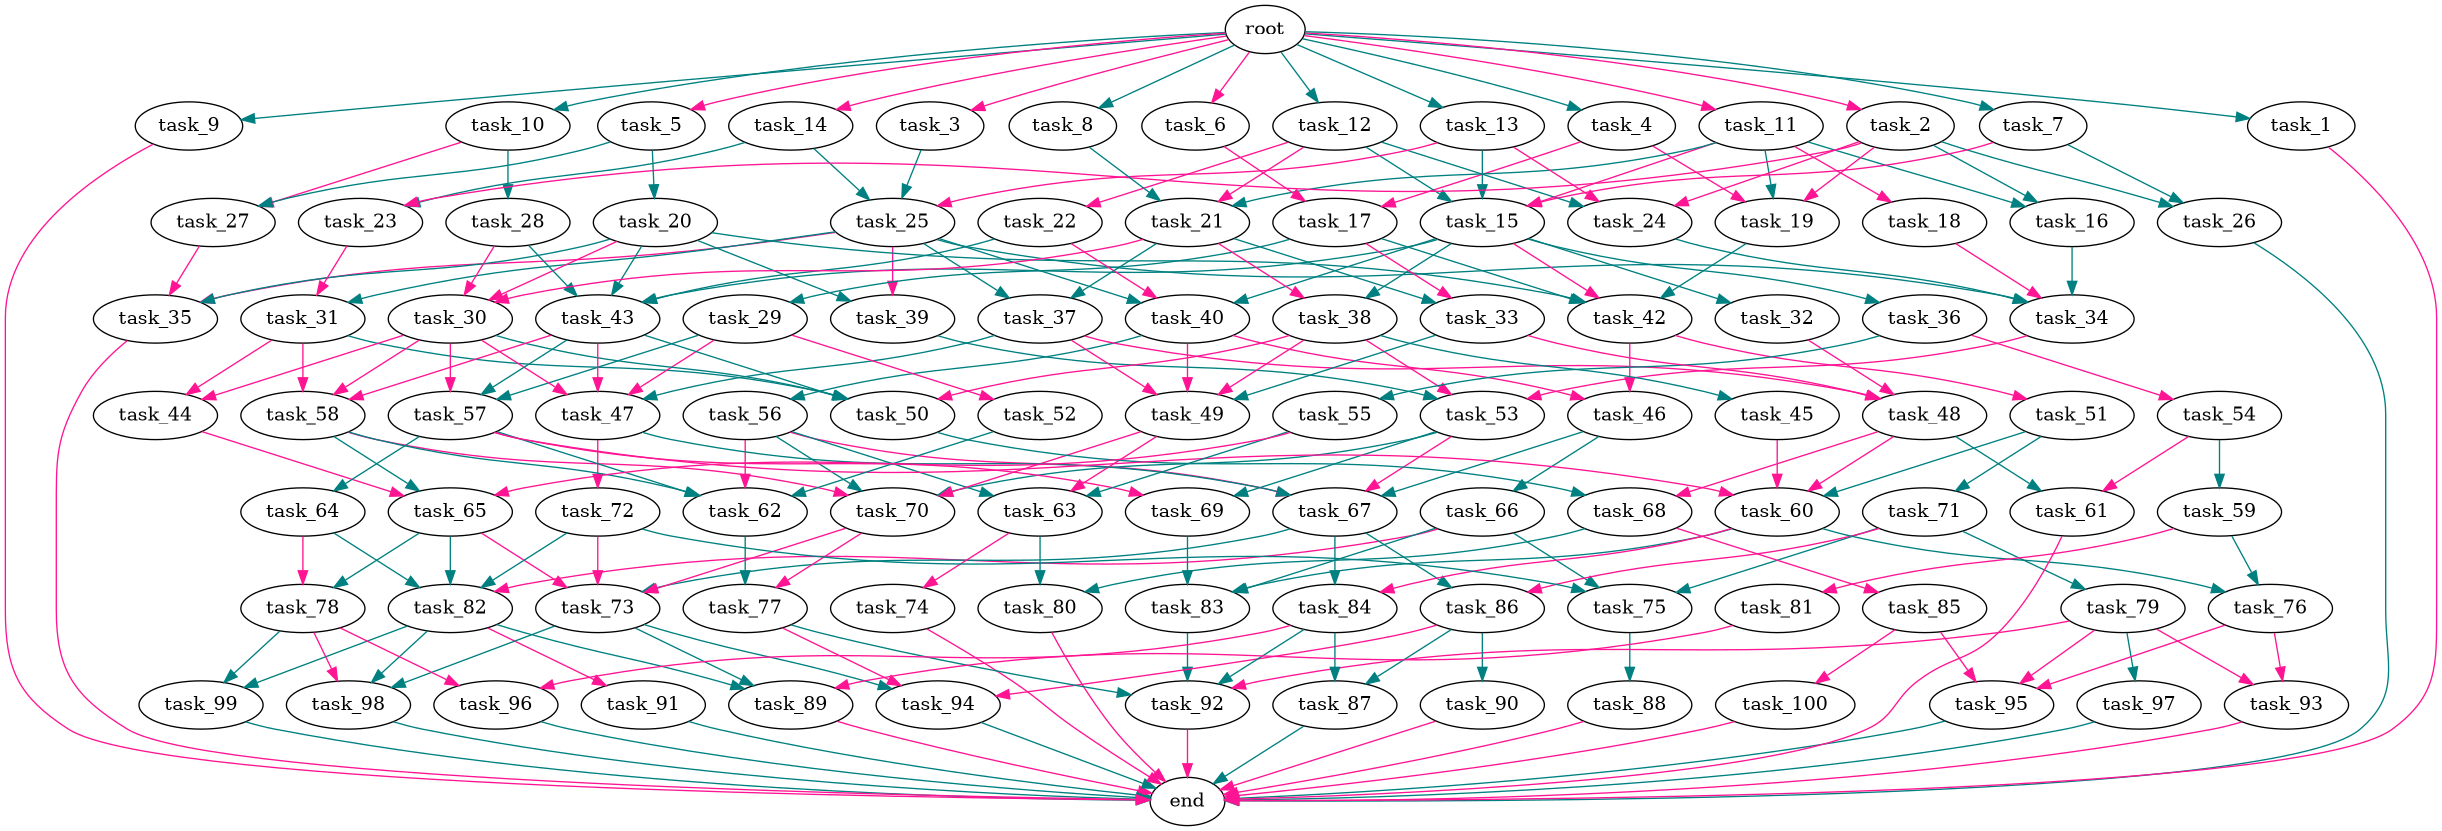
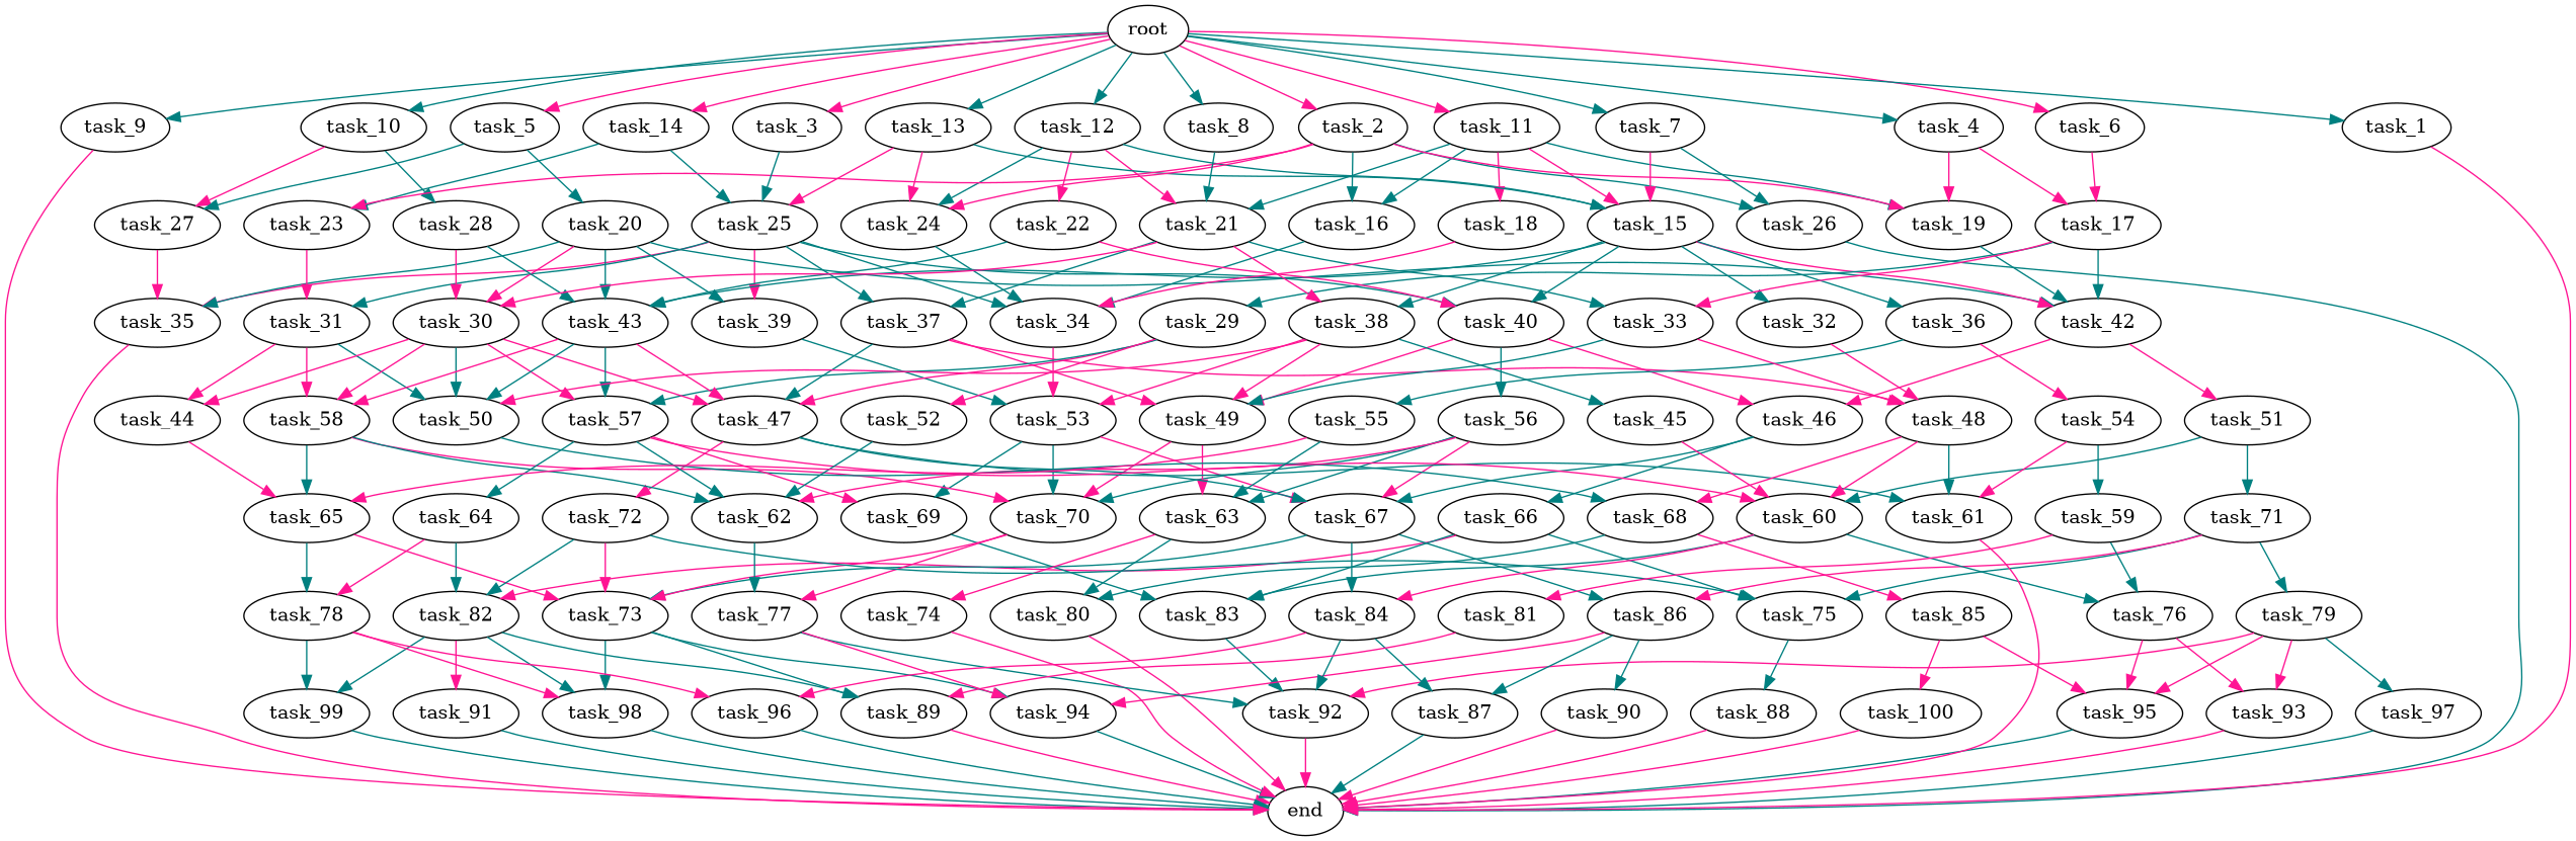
  digraph {
    edge [color=teal]
    task_66
    task_82
    task_83
    task_75
    task_91
    task_89
    task_98
    task_99
    task_92
    task_88
    task_71
    task_79
    task_86
    task_95
    task_93
    task_97
    task_87
    task_94
    task_90
    end
    task_27
    task_35
    task_34
    task_53
    task_69
    task_67
    task_70
    task_63
    task_80
    task_74
    task_26
    task_25
    task_40
    task_39
    task_37
    task_31
    task_56
    task_49
    task_46
    task_47
    task_48
    task_44
    task_58
    task_50
    task_65
    task_73
    task_78
    task_19
    task_42
    task_51
    task_57
    task_62
    task_64
    task_60
    task_77
    task_84
    task_76
    task_72
    task_61
    task_29
    task_52
    task_20
    task_30
    task_43
    task_15
    task_38
    task_32
    task_36
    task_45
    task_54
    task_55
    task_100
    task_16
    task_96
    task_10
    task_28
    task_68
    task_23
    task_4
    task_17
    task_33
    task_9
    task_14
    task_59
    task_81
    task_12
    task_24
    task_22
    task_21
    task_18
    task_11
    task_6
    root
    task_1
    task_13
    task_2
    task_5
    task_7
    task_3
    task_8
    task_85
    task_66 -> task_82 [color=deeppink]
    task_66 -> task_83
    task_66 -> task_75
    task_82 -> task_91 [color=deeppink]
    task_82 -> task_89
    task_82 -> task_98
    task_82 -> task_99
    task_83 -> task_92
    task_75 -> task_88
    task_91 -> end
    task_89 -> end [color=deeppink]
    task_98 -> end
    task_99 -> end
    task_92 -> end [color=deeppink]
    task_88 -> end [color=deeppink]
    task_71 -> task_75
    task_71 -> task_79
    task_71 -> task_86 [color=deeppink]
    task_79 -> task_92 [color=deeppink]
    task_79 -> task_95 [color=deeppink]
    task_79 -> task_93 [color=deeppink]
    task_79 -> task_97
    task_86 -> task_87
    task_86 -> task_94 [color=deeppink]
    task_86 -> task_90
    task_95 -> end
    task_93 -> end [color=deeppink]
    task_97 -> end
    task_87 -> end
    task_94 -> end
    task_90 -> end [color=deeppink]
    task_27 -> task_35 [color=deeppink]
    task_35 -> end [color=deeppink]
    task_34 -> task_53 [color=deeppink]
    task_53 -> task_69
    task_53 -> task_67 [color=deeppink]
    task_53 -> task_70
    task_69 -> task_83
    task_67 -> task_86
    task_67 -> task_73
    task_67 -> task_84
    task_70 -> task_73 [color=deeppink]
    task_70 -> task_77 [color=deeppink]
    task_63 -> task_80
    task_63 -> task_74 [color=deeppink]
    task_80 -> end [color=deeppink]
    task_74 -> end [color=deeppink]
    task_26 -> end
    task_25 -> task_35 [color=deeppink]
    task_25 -> task_34
    task_25 -> task_40
    task_25 -> task_39 [color=deeppink]
    task_25 -> task_37
    task_25 -> task_31
    task_40 -> task_56
    task_40 -> task_49 [color=deeppink]
    task_40 -> task_46 [color=deeppink]
    task_39 -> task_53
    task_37 -> task_49 [color=deeppink]
    task_37 -> task_47
    task_37 -> task_48 [color=deeppink]
    task_31 -> task_44 [color=deeppink]
    task_31 -> task_58 [color=deeppink]
    task_31 -> task_50
    task_56 -> task_67 [color=deeppink]
    task_56 -> task_70
    task_56 -> task_63
    task_56 -> task_62 [color=deeppink]
    task_49 -> task_70 [color=deeppink]
    task_49 -> task_63 [color=deeppink]
    task_46 -> task_66
    task_46 -> task_67
    task_47 -> task_67
    task_47 -> task_72 [color=deeppink]
+   task_47 -> task_61
    task_48 -> task_60 [color=deeppink]
    task_48 -> task_61
    task_48 -> task_68 [color=deeppink]
    task_44 -> task_65 [color=deeppink]
    task_58 -> task_70 [color=deeppink]
    task_58 -> task_65
    task_58 -> task_62
    task_50 -> task_68
-   task_65 -> task_82
    task_65 -> task_73 [color=deeppink]
    task_65 -> task_78
    task_73 -> task_89
    task_73 -> task_98
    task_73 -> task_94
    task_78 -> task_98 [color=deeppink]
    task_78 -> task_99
    task_78 -> task_96 [color=deeppink]
    task_19 -> task_42
    task_42 -> task_46 [color=deeppink]
    task_42 -> task_51 [color=deeppink]
    task_51 -> task_71
    task_51 -> task_60
    task_57 -> task_69 [color=deeppink]
    task_57 -> task_62
    task_57 -> task_64
    task_57 -> task_60 [color=deeppink]
    task_62 -> task_77
    task_64 -> task_82
    task_64 -> task_78 [color=deeppink]
    task_60 -> task_83
    task_60 -> task_84 [color=deeppink]
    task_60 -> task_76
    task_77 -> task_92
    task_77 -> task_94 [color=deeppink]
    task_84 -> task_92
    task_84 -> task_87
    task_84 -> task_96 [color=deeppink]
    task_76 -> task_95 [color=deeppink]
    task_76 -> task_93 [color=deeppink]
    task_72 -> task_82
    task_72 -> task_75
    task_72 -> task_73 [color=deeppink]
    task_61 -> end [color=deeppink]
    task_29 -> task_47 [color=deeppink]
    task_29 -> task_57
    task_29 -> task_52 [color=deeppink]
    task_52 -> task_62
    task_20 -> task_35
    task_20 -> task_39
    task_20 -> task_42
    task_20 -> task_30 [color=deeppink]
    task_20 -> task_43
    task_30 -> task_47 [color=deeppink]
    task_30 -> task_44 [color=deeppink]
    task_30 -> task_58 [color=deeppink]
    task_30 -> task_50
    task_30 -> task_57 [color=deeppink]
    task_43 -> task_47 [color=deeppink]
    task_43 -> task_58 [color=deeppink]
    task_43 -> task_50
    task_43 -> task_57
    task_15 -> task_40
    task_15 -> task_42 [color=deeppink]
    task_15 -> task_43
    task_15 -> task_38
    task_15 -> task_32
    task_15 -> task_36
    task_38 -> task_53 [color=deeppink]
    task_38 -> task_49 [color=deeppink]
    task_38 -> task_50 [color=deeppink]
    task_38 -> task_45
    task_32 -> task_48 [color=deeppink]
    task_36 -> task_54 [color=deeppink]
    task_36 -> task_55
    task_45 -> task_60 [color=deeppink]
    task_54 -> task_61 [color=deeppink]
    task_54 -> task_59
    task_55 -> task_63
    task_55 -> task_65 [color=deeppink]
    task_100 -> end [color=deeppink]
    task_16 -> task_34
    task_96 -> end
    task_10 -> task_27 [color=deeppink]
    task_10 -> task_28
    task_28 -> task_30 [color=deeppink]
    task_28 -> task_43
    task_68 -> task_80
    task_68 -> task_85 [color=deeppink]
    task_23 -> task_31 [color=deeppink]
    task_4 -> task_19 [color=deeppink]
    task_4 -> task_17 [color=deeppink]
    task_17 -> task_42
    task_17 -> task_29
    task_17 -> task_33 [color=deeppink]
    task_33 -> task_49
    task_33 -> task_48 [color=deeppink]
    task_9 -> end [color=deeppink]
    task_14 -> task_25
    task_14 -> task_23
    task_59 -> task_76
    task_59 -> task_81 [color=deeppink]
    task_81 -> task_89 [color=deeppink]
    task_12 -> task_15
    task_12 -> task_24
    task_12 -> task_22 [color=deeppink]
    task_12 -> task_21 [color=deeppink]
    task_24 -> task_34
    task_22 -> task_40 [color=deeppink]
    task_22 -> task_43
    task_21 -> task_37
    task_21 -> task_30 [color=deeppink]
    task_21 -> task_38 [color=deeppink]
    task_21 -> task_33
    task_18 -> task_34 [color=deeppink]
    task_11 -> task_19
    task_11 -> task_15 [color=deeppink]
    task_11 -> task_16
    task_11 -> task_21
    task_11 -> task_18 [color=deeppink]
    task_6 -> task_17 [color=deeppink]
    root -> task_10
    root -> task_4
    root -> task_9
    root -> task_14 [color=deeppink]
    root -> task_12
    root -> task_11 [color=deeppink]
    root -> task_6 [color=deeppink]
    root -> task_1
    root -> task_13
    root -> task_2 [color=deeppink]
    root -> task_5 [color=deeppink]
    root -> task_7
    root -> task_3 [color=deeppink]
    root -> task_8
    task_1 -> end [color=deeppink]
    task_13 -> task_25 [color=deeppink]
    task_13 -> task_15
    task_13 -> task_24 [color=deeppink]
    task_2 -> task_26
    task_2 -> task_19 [color=deeppink]
    task_2 -> task_16
    task_2 -> task_23 [color=deeppink]
    task_2 -> task_24 [color=deeppink]
    task_5 -> task_27
    task_5 -> task_20
    task_7 -> task_26
    task_7 -> task_15 [color=deeppink]
    task_3 -> task_25
    task_8 -> task_21
    task_85 -> task_95 [color=deeppink]
    task_85 -> task_100 [color=deeppink]
  }
